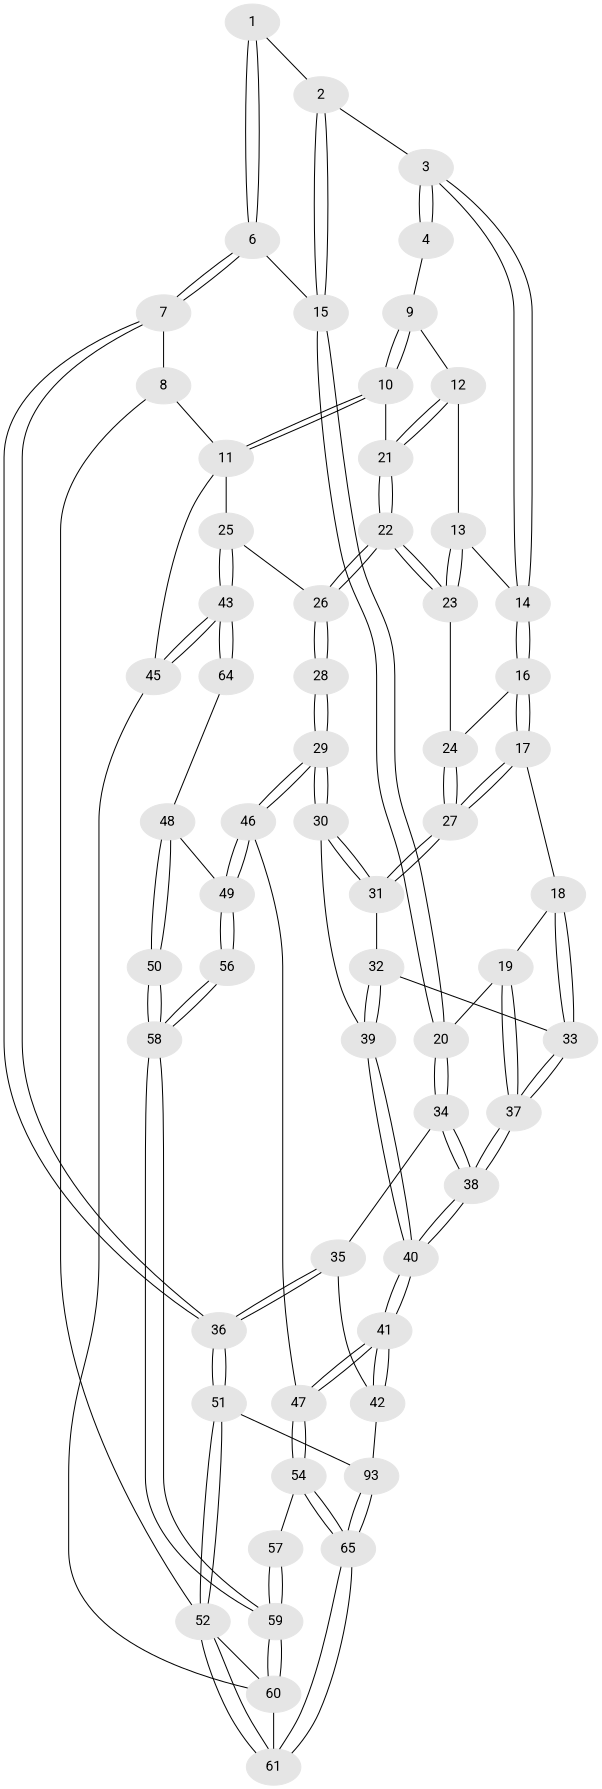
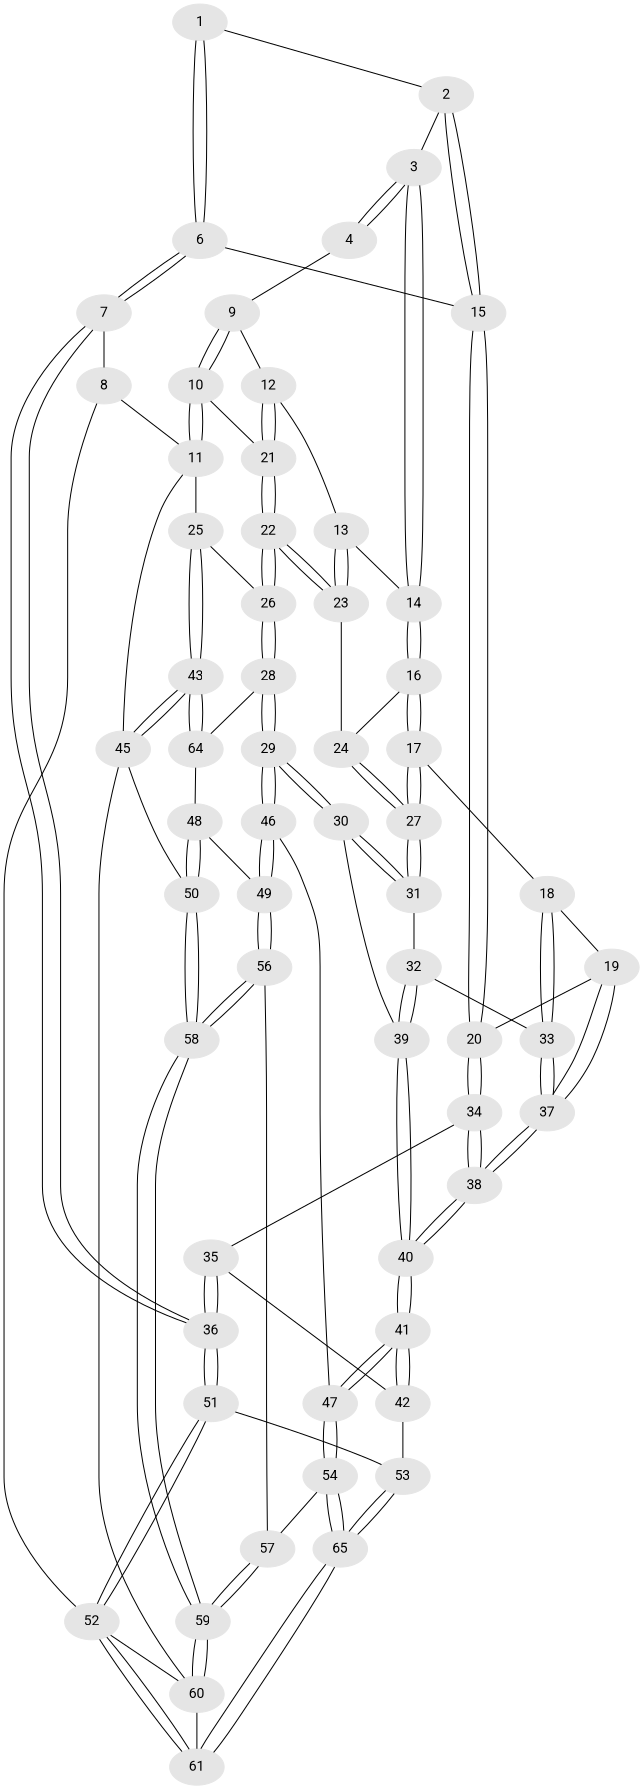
  graph {
    fontname=Roboto
    node [color=gray90 fontname=Roboto style=filled]
    edge [fontname=Roboto]
    1
    2
    6
    3
    15
    7
    4
    14
    20
    9
    16
    10
    12
    8
    11
    52
    36
    51
    25
    45
    60
    61
    21
    13
    22
    26
    43
    50
    23
    24
    17
    34
    18
    27
    19
    33
    31
    37
    38
    35
    28
    n42 [label=64]
    29
    32
    30
    46
    48
    39
    47
    49
    40
    42
-   53 [label=93]
+   53
    41
    54
    n56 [label=65]
    58
    56
    57
    59
    1 -- 2
    1 -- 6
    1 -- 6
    2 -- 3
    2 -- 15
    2 -- 15
    6 -- 15
    6 -- 7
    6 -- 7
    3 -- 4
    3 -- 4
    3 -- 14
    3 -- 14
    15 -- 20
    15 -- 20
    7 -- 8
    7 -- 36
    7 -- 36
    4 -- 9
    14 -- 16
    14 -- 16
    20 -- 34
    20 -- 34
    9 -- 10
    9 -- 10
    9 -- 12
    16 -- 24
    16 -- 17
    16 -- 17
    10 -- 11
    10 -- 11
    10 -- 21
    12 -- 21
    12 -- 21
    12 -- 13
    8 -- 11
    8 -- 52
    11 -- 25
    11 -- 45
    52 -- 60
    52 -- 61
    52 -- 61
    36 -- 51
    36 -- 51
    51 -- 52
    51 -- 52
    51 -- 53
    25 -- 26
    25 -- 43
    25 -- 43
    45 -- 60
+   45 -- 50
    60 -- 61
    21 -- 22
    21 -- 22
    13 -- 14
    13 -- 23
    13 -- 23
    22 -- 26
    22 -- 26
    22 -- 23
    22 -- 23
    26 -- 28
    26 -- 28
    43 -- 45
    43 -- 45
    43 -- n42
    43 -- n42
    50 -- 58
    50 -- 58
    23 -- 24
    24 -- 27
    24 -- 27
    17 -- 18
    17 -- 27
    17 -- 27
    34 -- 38
    34 -- 38
    34 -- 35
    18 -- 19
    18 -- 33
    18 -- 33
    27 -- 31
    27 -- 31
    19 -- 20
    19 -- 37
    19 -- 37
    33 -- 37
    33 -- 37
    31 -- 32
    37 -- 38
    37 -- 38
    38 -- 40
    38 -- 40
    35 -- 36
    35 -- 36
    35 -- 42
+   28 -- n42
    28 -- 29
    28 -- 29
    n42 -- 48
    29 -- 30
    29 -- 30
    29 -- 46
    29 -- 46
    32 -- 33
    32 -- 39
    32 -- 39
    30 -- 31
    30 -- 31
    30 -- 39
    46 -- 47
    46 -- 49
    46 -- 49
    48 -- 50
    48 -- 50
    48 -- 49
    39 -- 40
    39 -- 40
    47 -- 54
    47 -- 54
    49 -- 56
    49 -- 56
    40 -- 41
    40 -- 41
    42 -- 53
    53 -- n56
    53 -- n56
    41 -- 47
    41 -- 47
    41 -- 42
    41 -- 42
    54 -- n56
    54 -- n56
    54 -- 57
    n56 -- 61
    n56 -- 61
    58 -- 59
    58 -- 59
    56 -- 58
    56 -- 58
+   56 -- 57
    57 -- 59
    57 -- 59
    59 -- 60
    59 -- 60
  }
